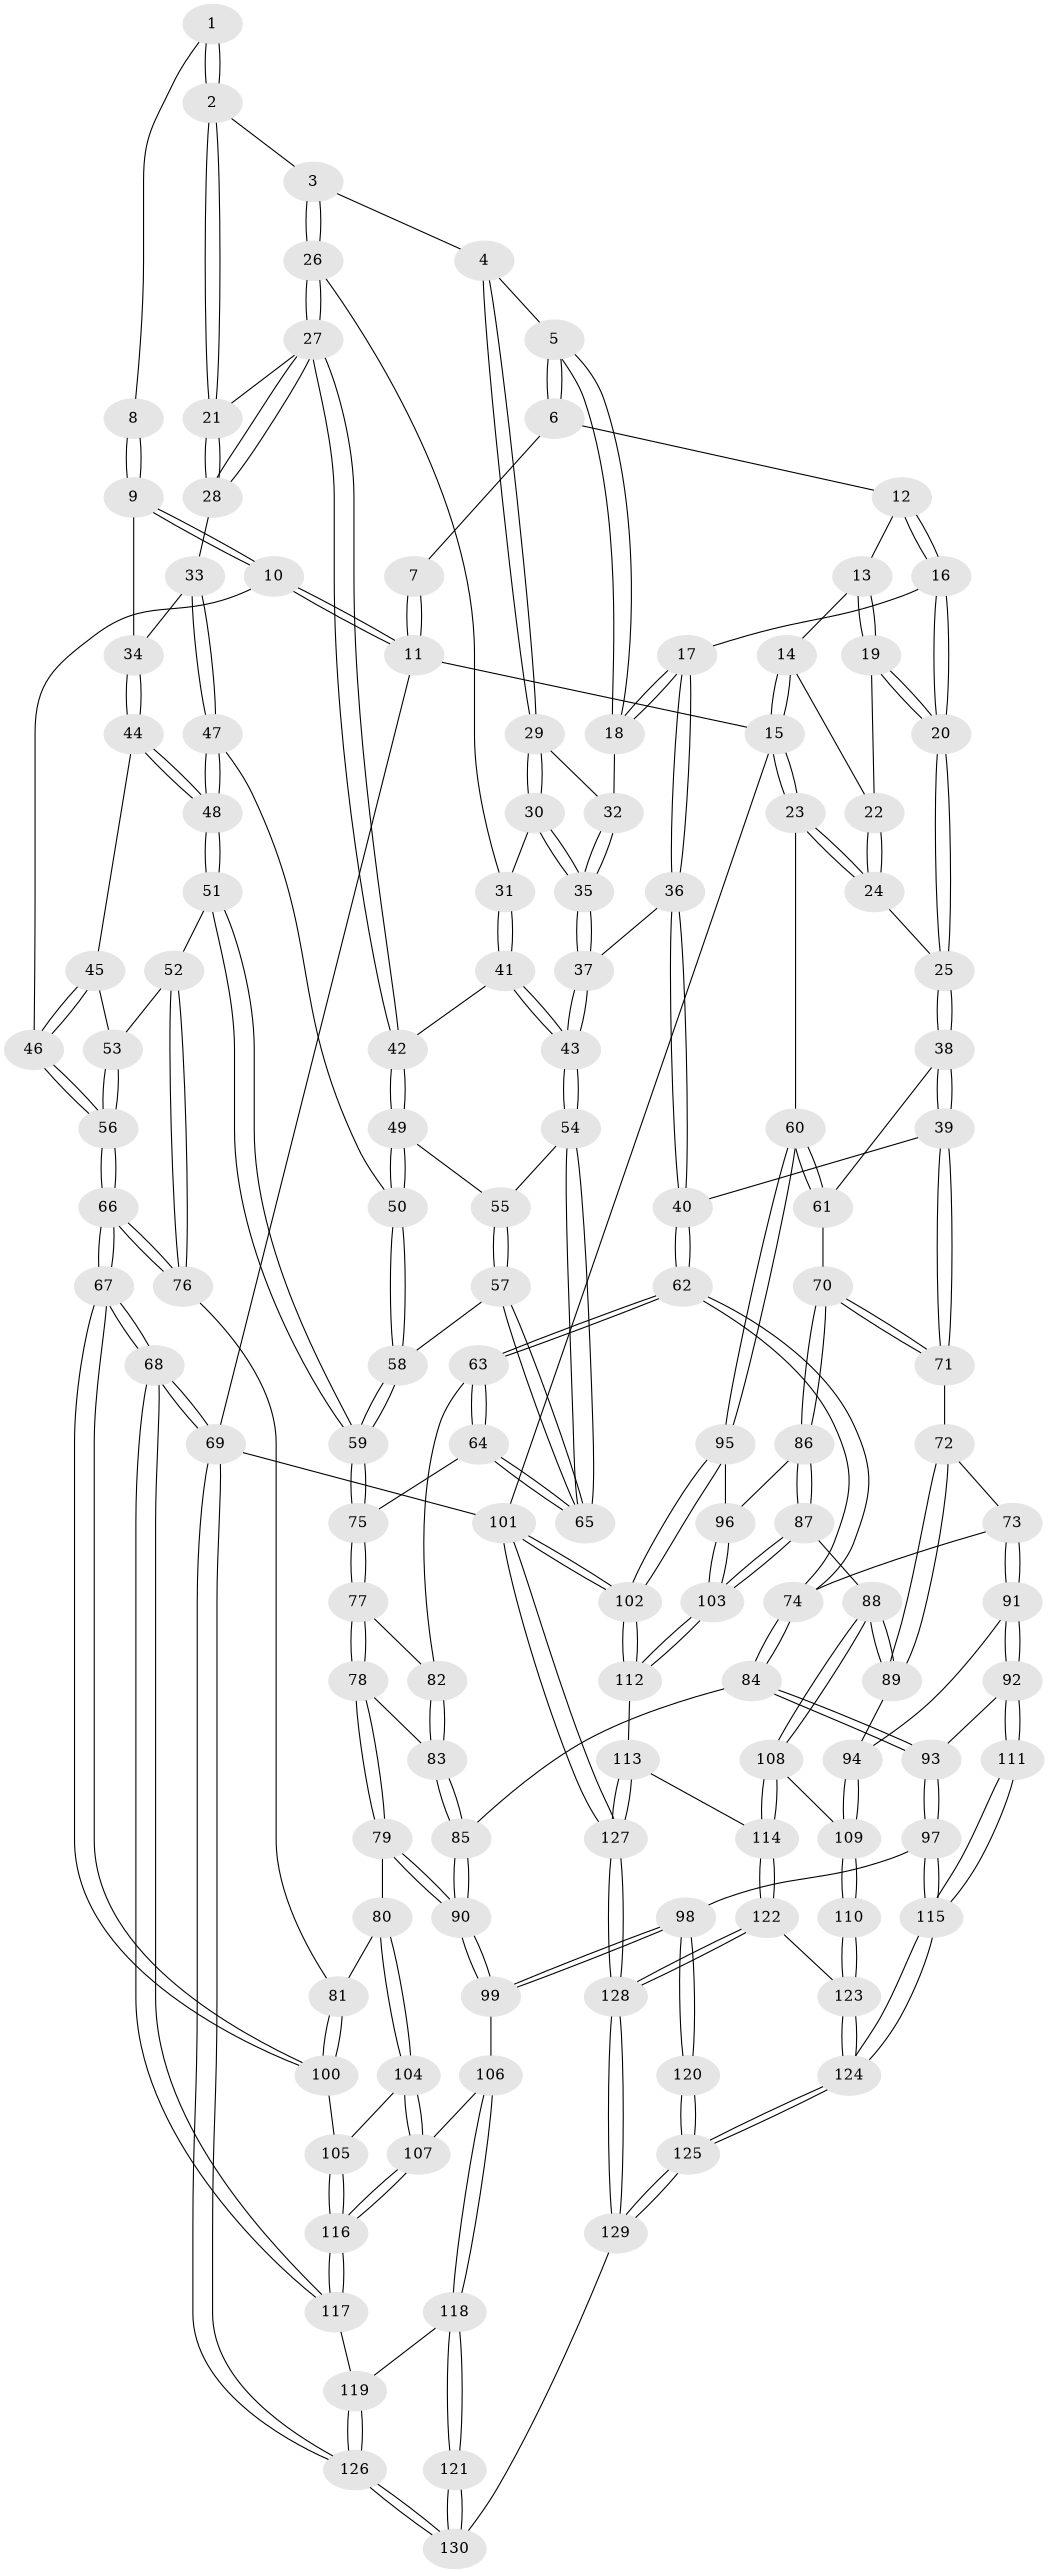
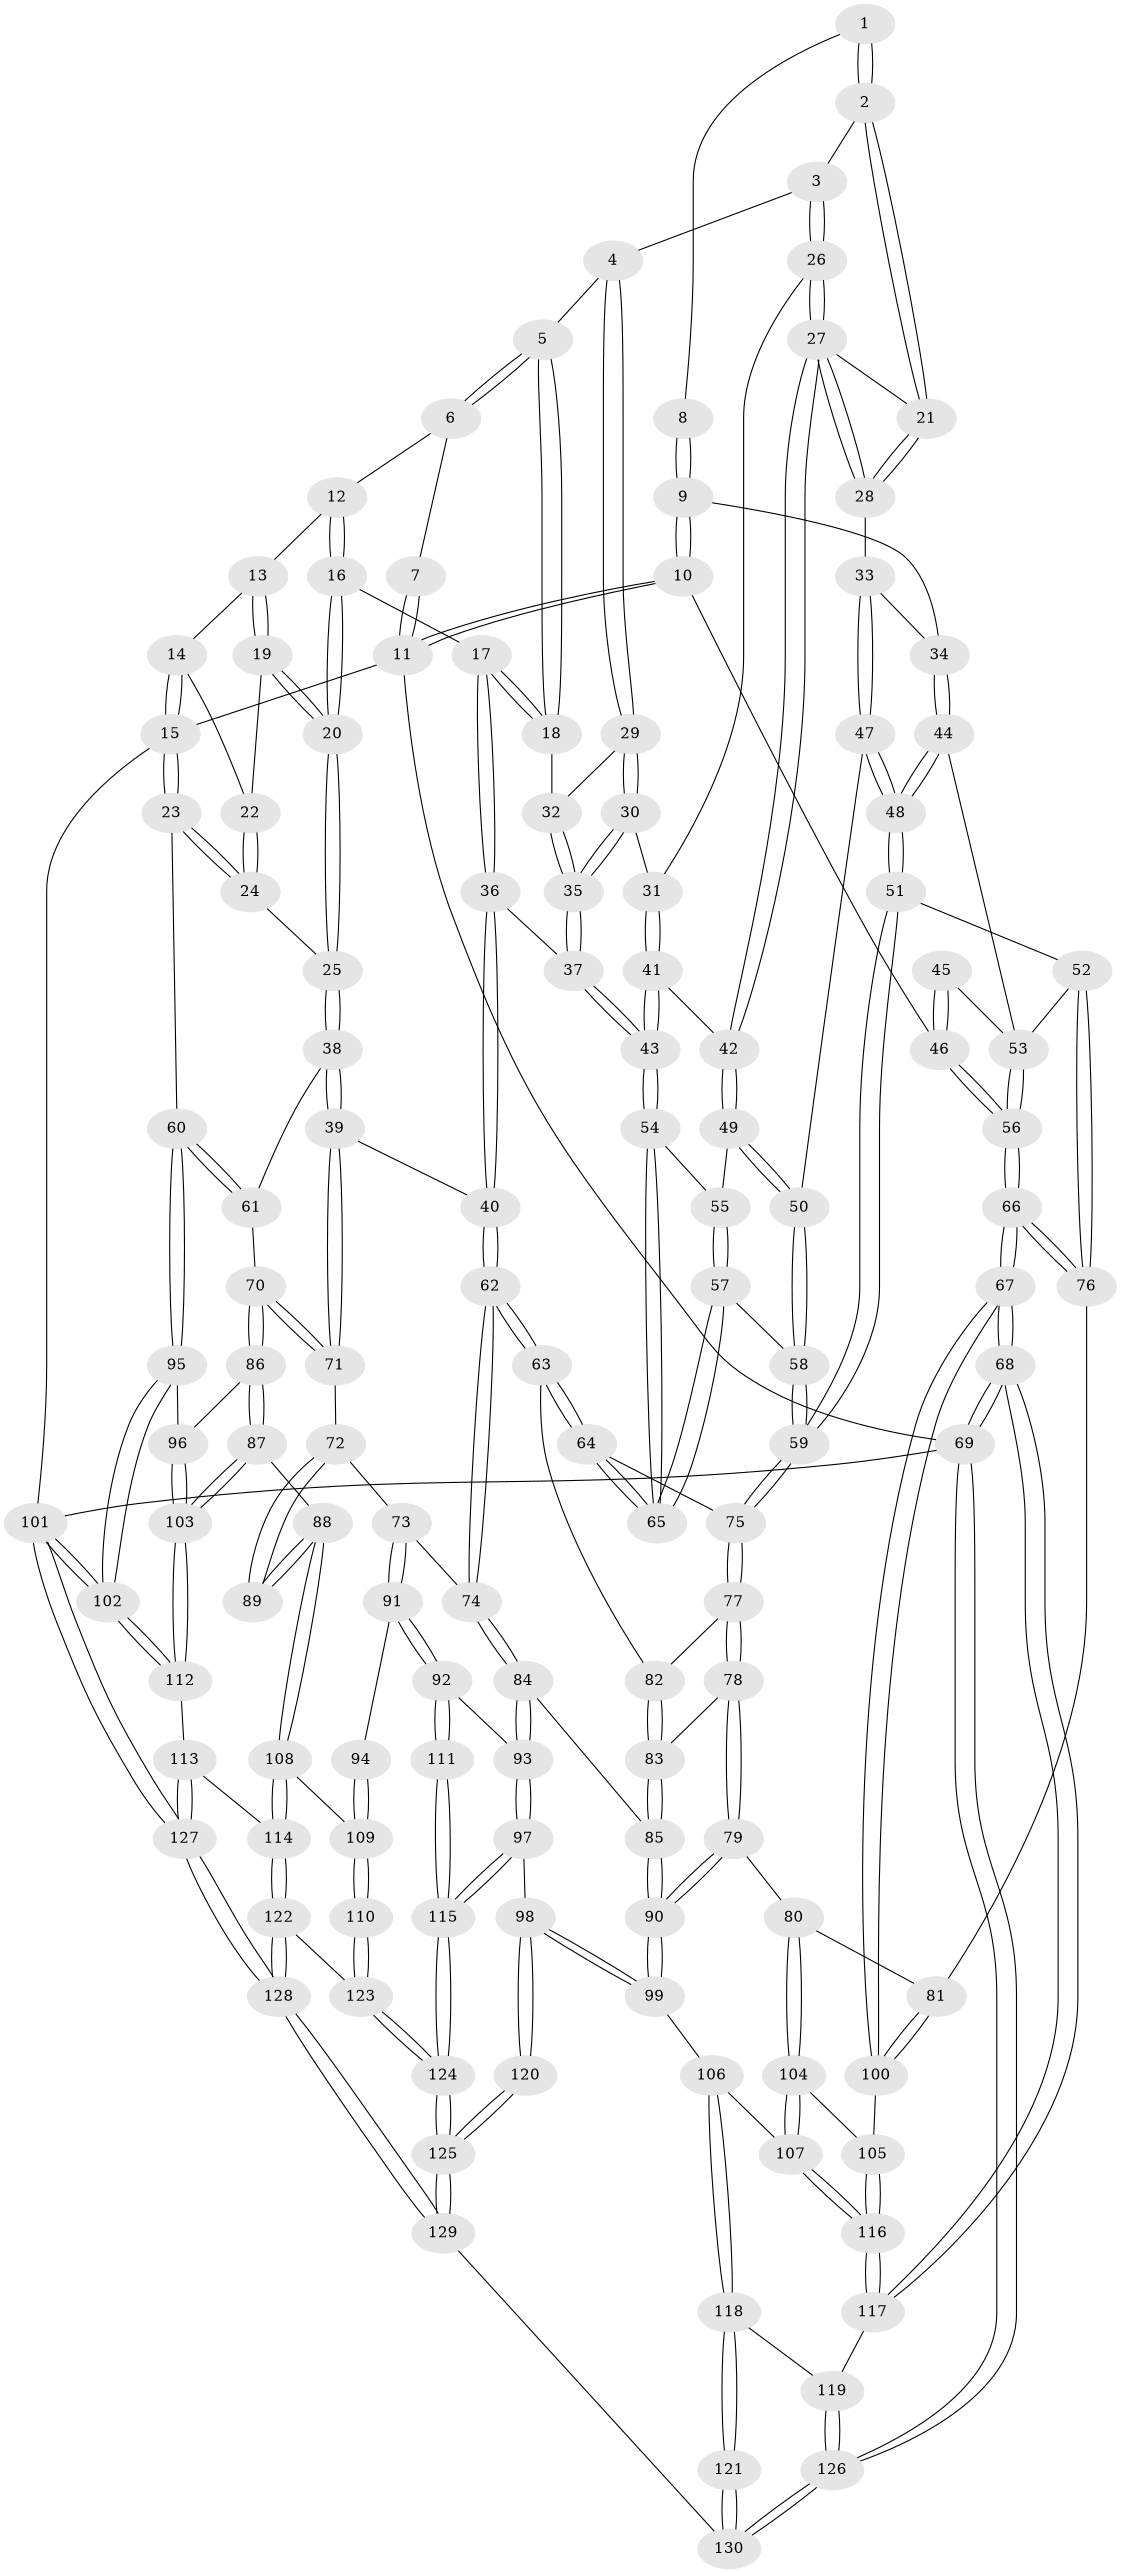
  graph {
    fontname="DejaVu Serif"
    node [color=gray90 fontname="DejaVu Serif" style=filled]
    edge [fontname="DejaVu Serif"]
    1
    2
    8
    3
    21
    9
    4
    26
    28
    5
    29
    27
    31
    6
    18
    32
    30
    7
    12
    11
    13
    16
    15
    69
    10
    34
    46
    44
    56
    23
    101
    126
    14
    19
    17
    20
    22
    24
    60
    102
    127
    36
    25
    37
    40
    35
    38
    33
    61
    95
    39
    42
    41
    49
    47
    43
    48
    50
    45
    62
    54
    71
    70
    72
    63
    74
    55
    65
    53
    51
    66
    58
    52
    59
    57
    76
    75
    81
    67
    77
    96
    86
    64
    82
    84
    83
    68
    100
    117
    105
    119
    130
    87
    73
    89
    91
    94
    92
    85
    93
    78
    79
    80
    90
    104
    99
    107
    97
    88
    103
    108
    112
    109
    114
    106
    111
    115
    98
    110
    120
    124
    125
    118
    116
    128
    113
    121
    122
    123
    129
    1 -- 2
    1 -- 2
    1 -- 8
    2 -- 3
    2 -- 21
    2 -- 21
    8 -- 9
    8 -- 9
    3 -- 4
    3 -- 26
    3 -- 26
    21 -- 28
    21 -- 28
    9 -- 10
    9 -- 10
    9 -- 34
    4 -- 5
    4 -- 29
    4 -- 29
    26 -- 27
    26 -- 27
    26 -- 31
    28 -- 33
    5 -- 6
    5 -- 6
    5 -- 18
    5 -- 18
    29 -- 32
    29 -- 30
    29 -- 30
    27 -- 21
    27 -- 28
    27 -- 28
    27 -- 42
    27 -- 42
    31 -- 41
    31 -- 41
    6 -- 7
    6 -- 12
    18 -- 32
    32 -- 35
    32 -- 35
    30 -- 31
    30 -- 35
    30 -- 35
    7 -- 11
    7 -- 11
    12 -- 13
    12 -- 16
    12 -- 16
    11 -- 15
    11 -- 69
    13 -- 14
    13 -- 19
    13 -- 19
    16 -- 17
    16 -- 20
    16 -- 20
    15 -- 23
    15 -- 23
    15 -- 101
    69 -- 101
    69 -- 126
    69 -- 126
    10 -- 11
    10 -- 11
    10 -- 46
    34 -- 44
    34 -- 44
    46 -- 56
    46 -- 56
    44 -- 48
    44 -- 48
-   44 -- 45
+   44 -- 53
    56 -- 66
    56 -- 66
    23 -- 24
    23 -- 24
    23 -- 60
    101 -- 102
    101 -- 102
    101 -- 127
    101 -- 127
    126 -- 130
    126 -- 130
    14 -- 15
    14 -- 15
    14 -- 22
    19 -- 20
    19 -- 20
    19 -- 22
    17 -- 18
    17 -- 18
    17 -- 36
    17 -- 36
    20 -- 25
    20 -- 25
    22 -- 24
    22 -- 24
    24 -- 25
    60 -- 61
    60 -- 61
    60 -- 95
    60 -- 95
    102 -- 112
    102 -- 112
    127 -- 128
    127 -- 128
    36 -- 37
    36 -- 40
    36 -- 40
    25 -- 38
    25 -- 38
    37 -- 43
    37 -- 43
    40 -- 62
    40 -- 62
    35 -- 37
    35 -- 37
    38 -- 61
    38 -- 39
    38 -- 39
    33 -- 34
    33 -- 47
    33 -- 47
    61 -- 70
    95 -- 102
    95 -- 102
    95 -- 96
    39 -- 40
    39 -- 71
    39 -- 71
    42 -- 49
    42 -- 49
    41 -- 42
    41 -- 43
    41 -- 43
    49 -- 50
    49 -- 50
    49 -- 55
    47 -- 48
    47 -- 48
    47 -- 50
    43 -- 54
    43 -- 54
    48 -- 51
    48 -- 51
    50 -- 58
    50 -- 58
    45 -- 46
    45 -- 46
    45 -- 53
    62 -- 63
    62 -- 63
    62 -- 74
    62 -- 74
    54 -- 55
    54 -- 65
    54 -- 65
    71 -- 72
    70 -- 71
    70 -- 71
    70 -- 86
    70 -- 86
    72 -- 73
    72 -- 89
    72 -- 89
    63 -- 64
    63 -- 64
    63 -- 82
    74 -- 84
    74 -- 84
    55 -- 57
    55 -- 57
    53 -- 56
    53 -- 56
    51 -- 52
    51 -- 59
    51 -- 59
    66 -- 76
    66 -- 76
    66 -- 67
    66 -- 67
    58 -- 59
    58 -- 59
    52 -- 53
    52 -- 76
    52 -- 76
    59 -- 75
    59 -- 75
    57 -- 65
    57 -- 65
    57 -- 58
    76 -- 81
    75 -- 77
    75 -- 77
    81 -- 100
    81 -- 100
    67 -- 68
    67 -- 68
    67 -- 100
    67 -- 100
    77 -- 82
    77 -- 78
    77 -- 78
    96 -- 103
    96 -- 103
    86 -- 96
    86 -- 87
    86 -- 87
    64 -- 65
    64 -- 65
    64 -- 75
    82 -- 83
    82 -- 83
    84 -- 85
    84 -- 93
    84 -- 93
    83 -- 85
    83 -- 85
    68 -- 69
    68 -- 69
    68 -- 117
    68 -- 117
    100 -- 105
    117 -- 119
    105 -- 116
    105 -- 116
    119 -- 126
    119 -- 126
    87 -- 88
    87 -- 103
    87 -- 103
    73 -- 74
    73 -- 91
    73 -- 91
-   89 -- 94
    91 -- 94
    91 -- 92
    91 -- 92
    94 -- 109
    94 -- 109
    92 -- 93
    92 -- 111
    92 -- 111
    85 -- 90
    85 -- 90
    93 -- 97
    93 -- 97
    78 -- 83
    78 -- 79
    78 -- 79
    79 -- 80
    79 -- 90
    79 -- 90
    80 -- 81
    80 -- 104
    80 -- 104
    90 -- 99
    90 -- 99
    104 -- 105
    104 -- 107
    104 -- 107
    99 -- 106
    107 -- 116
    107 -- 116
    97 -- 115
    97 -- 115
    97 -- 98
    88 -- 89
    88 -- 89
    88 -- 108
    88 -- 108
    103 -- 112
    103 -- 112
    108 -- 109
    108 -- 114
    108 -- 114
    112 -- 113
    109 -- 110
    109 -- 110
    114 -- 122
    114 -- 122
    106 -- 107
    106 -- 118
    106 -- 118
    111 -- 115
    111 -- 115
    115 -- 124
    115 -- 124
    98 -- 99
    98 -- 99
    98 -- 120
    98 -- 120
    110 -- 123
    110 -- 123
    120 -- 125
    120 -- 125
    124 -- 125
    124 -- 125
    125 -- 129
    125 -- 129
    118 -- 119
    118 -- 121
    118 -- 121
    116 -- 117
    116 -- 117
    128 -- 129
    128 -- 129
    113 -- 127
    113 -- 127
    113 -- 114
    121 -- 130
    121 -- 130
    122 -- 128
    122 -- 128
    122 -- 123
    123 -- 124
    123 -- 124
    129 -- 130
  }
